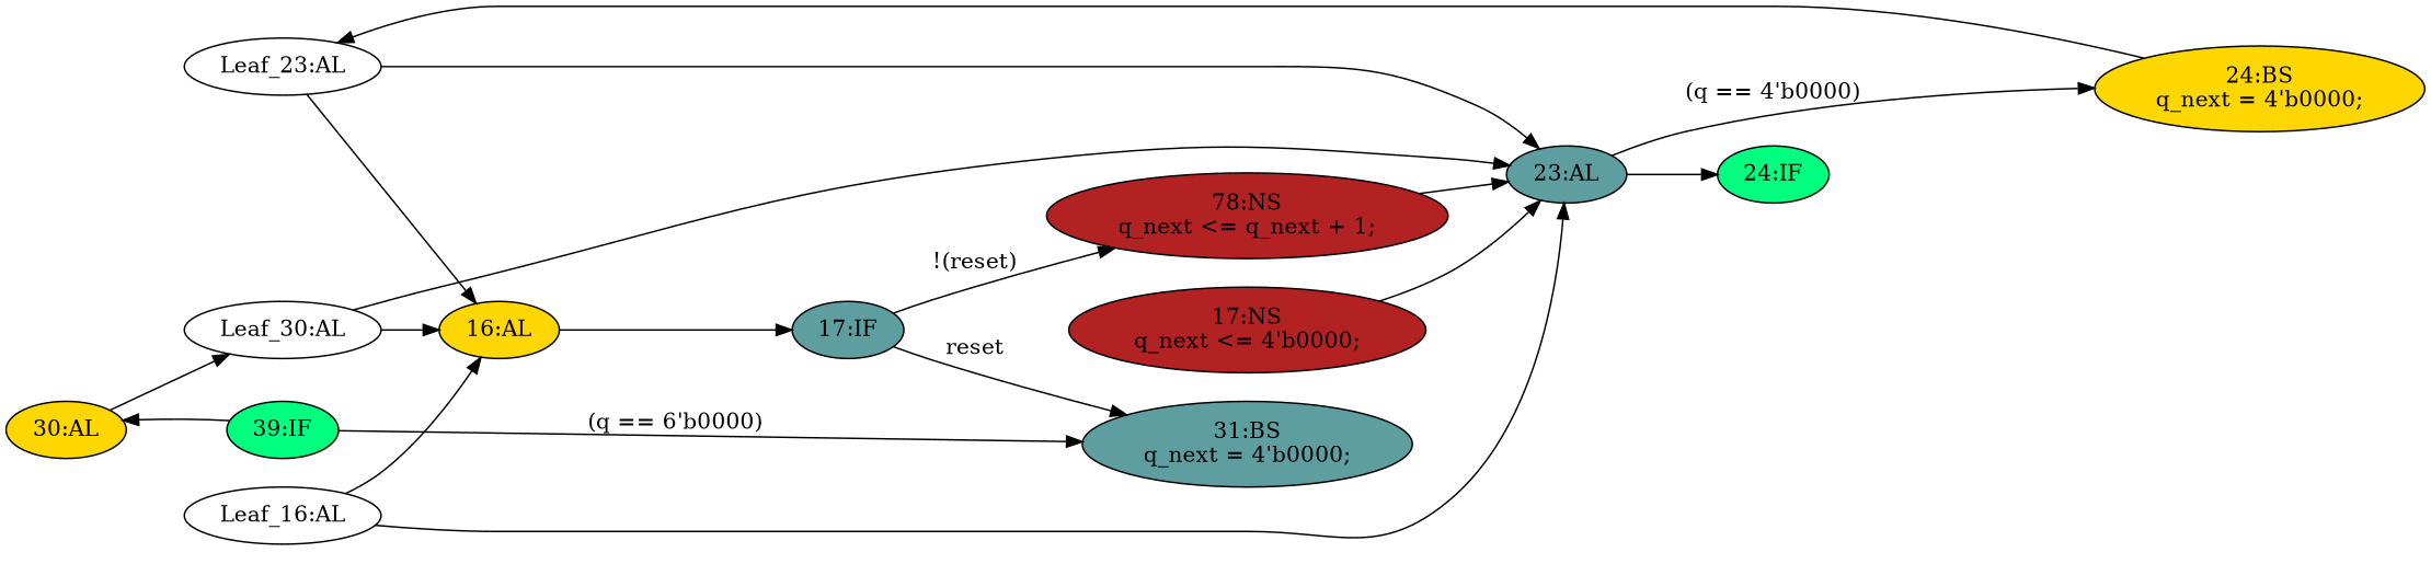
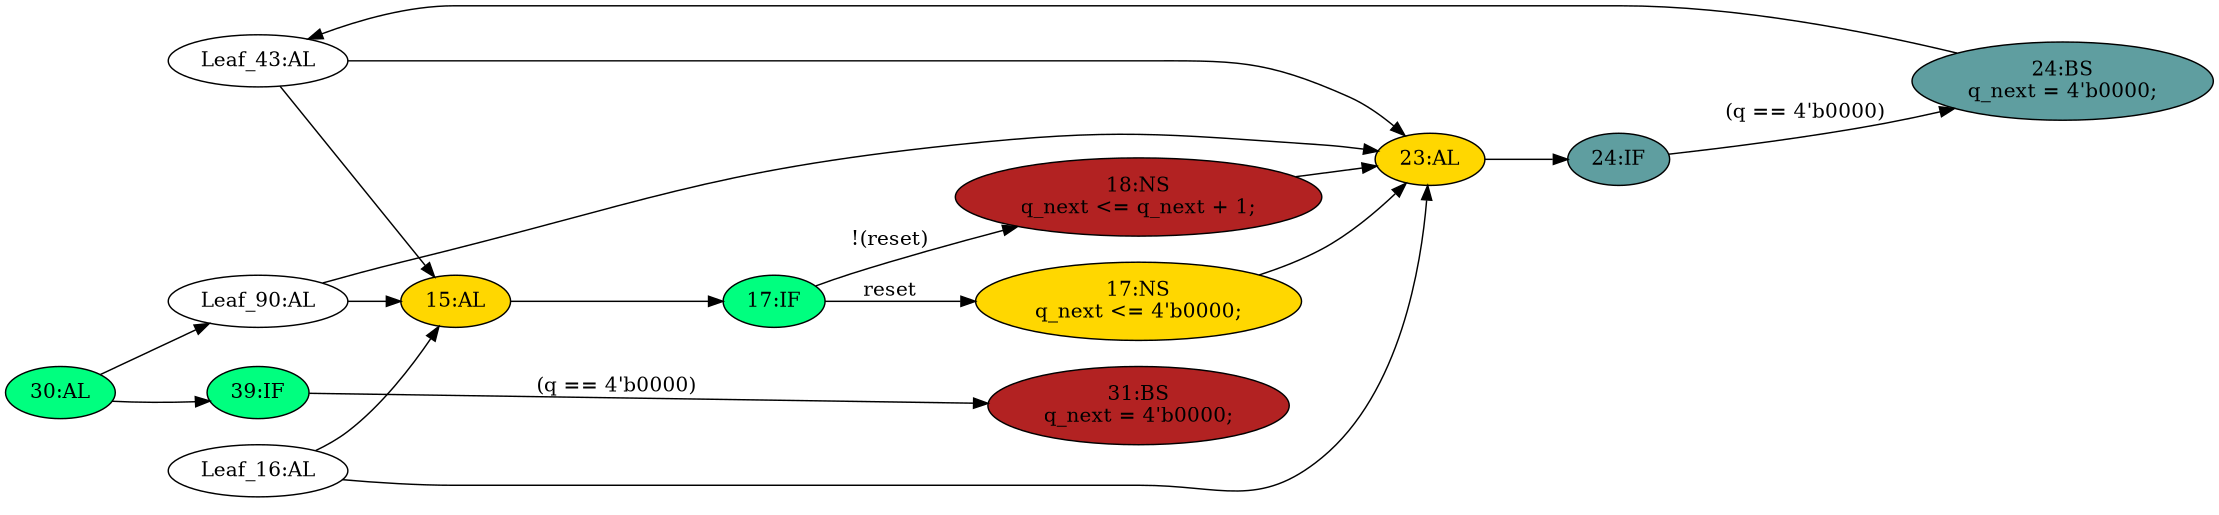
  strict digraph {
    rankdir=LR
    node [statements="[]" style=filled]
    edge [cond="[]" lineno=None]
-   n1 [def_var="['q_next']" label="Leaf_23:AL" statements="" style=""]
-   n2 [ast="<pyverilog.vparser.ast.Always object at 0x7f4c4ccd6810>" clk_sens=True fillcolor=gold label="16:AL" sens="['clk', 'reset']" typ=Always use_var="['reset', 'q_next']"]
-   n3 [ast="<pyverilog.vparser.ast.Always object at 0x7f4c4cccebd0>" clk_sens=False fillcolor=cadetblue label="23:AL" sens="['q']" typ=Always use_var="['q', 'q_next']"]
-   n4 [ast="<pyverilog.vparser.ast.IfStatement object at 0x7f4c4cd233d0>" fillcolor=cadetblue label="17:IF" typ=IfStatement]
-   n5 [ast="<pyverilog.vparser.ast.IfStatement object at 0x7f4c4cd3d6d0>" fillcolor=springgreen label="24:IF" typ=IfStatement]
-   n6 [ast="<pyverilog.vparser.ast.NonblockingSubstitution object at 0x7f4c4cccee90>" fillcolor=firebrick label="78:NS\nq_next <= q_next + 1;" statements="[<pyverilog.vparser.ast.NonblockingSubstitution object at 0x7f4c4cccee90>]" typ=NonblockingSubstitution]
-   n7 [ast="<pyverilog.vparser.ast.NonblockingSubstitution object at 0x7f4c4cd23790>" fillcolor=firebrick label="17:NS\nq_next <= 4'b0000;" statements="[<pyverilog.vparser.ast.NonblockingSubstitution object at 0x7f4c4cd23790>]" typ=NonblockingSubstitution]
-   n8 [ast="<pyverilog.vparser.ast.BlockingSubstitution object at 0x7f4c4cd31050>" fillcolor=gold label="24:BS\nq_next = 4'b0000;" statements="[<pyverilog.vparser.ast.BlockingSubstitution object at 0x7f4c4cd31050>]" typ=BlockingSubstitution]
+   n1 [def_var="['q_next']" label="Leaf_43:AL" statements="" style=""]
+   n2 [ast="<pyverilog.vparser.ast.Always object at 0x7f4c4ccd6810>" clk_sens=True fillcolor=gold label="15:AL" sens="['clk', 'reset']" typ=Always use_var="['reset', 'q_next']"]
+   n3 [ast="<pyverilog.vparser.ast.Always object at 0x7f4c4cccebd0>" clk_sens=False fillcolor=gold label="23:AL" sens="['q']" typ=Always use_var="['q', 'q_next']"]
+   n4 [ast="<pyverilog.vparser.ast.IfStatement object at 0x7f4c4cd233d0>" fillcolor=springgreen label="17:IF" typ=IfStatement]
+   n5 [ast="<pyverilog.vparser.ast.IfStatement object at 0x7f4c4cd3d6d0>" fillcolor=cadetblue label="24:IF" typ=IfStatement]
+   n6 [ast="<pyverilog.vparser.ast.NonblockingSubstitution object at 0x7f4c4cccee90>" fillcolor=firebrick label="18:NS\nq_next <= q_next + 1;" statements="[<pyverilog.vparser.ast.NonblockingSubstitution object at 0x7f4c4cccee90>]" typ=NonblockingSubstitution]
+   n7 [ast="<pyverilog.vparser.ast.NonblockingSubstitution object at 0x7f4c4cd23790>" fillcolor=gold label="17:NS\nq_next <= 4'b0000;" statements="[<pyverilog.vparser.ast.NonblockingSubstitution object at 0x7f4c4cd23790>]" typ=NonblockingSubstitution]
+   n8 [ast="<pyverilog.vparser.ast.BlockingSubstitution object at 0x7f4c4cd31050>" fillcolor=cadetblue label="24:BS\nq_next = 4'b0000;" statements="[<pyverilog.vparser.ast.BlockingSubstitution object at 0x7f4c4cd31050>]" typ=BlockingSubstitution]
    n9 [def_var="['q_next']" label="Leaf_16:AL" statements="" style=""]
-   n10 [ast="<pyverilog.vparser.ast.Always object at 0x7f4c4cd26150>" clk_sens=False fillcolor=gold label="30:AL" sens="['q']" typ=Always use_var="['q']"]
+   n10 [ast="<pyverilog.vparser.ast.Always object at 0x7f4c4cd26150>" clk_sens=False fillcolor=springgreen label="30:AL" sens="['q']" typ=Always use_var="['q']"]
    n11 [ast="<pyverilog.vparser.ast.IfStatement object at 0x7f4c4cd26090>" fillcolor=springgreen label="39:IF" typ=IfStatement]
-   n12 [def_var="['q_next']" label="Leaf_30:AL" statements="" style=""]
-   n13 [ast="<pyverilog.vparser.ast.BlockingSubstitution object at 0x7f4c4d141610>" fillcolor=cadetblue label="31:BS\nq_next = 4'b0000;" statements="[<pyverilog.vparser.ast.BlockingSubstitution object at 0x7f4c4d141610>]" typ=BlockingSubstitution]
+   n12 [def_var="['q_next']" label="Leaf_90:AL" statements="" style=""]
+   n13 [ast="<pyverilog.vparser.ast.BlockingSubstitution object at 0x7f4c4d141610>" fillcolor=firebrick label="31:BS\nq_next = 4'b0000;" statements="[<pyverilog.vparser.ast.BlockingSubstitution object at 0x7f4c4d141610>]" typ=BlockingSubstitution]
    n1 -> n2 [cond="" lineno=""]
    n1 -> n3 [cond="" lineno=""]
    n2 -> n4
    n3 -> n5
    n4 -> n6 [cond="['reset']" label="!(reset)" lineno=17]
-   n4 -> n13 [cond="['reset']" label=reset lineno=17]
-   n3 -> n8 [cond="['q']" label="(q == 4'b0000)" lineno=24]
+   n4 -> n7 [cond="['reset']" label=reset lineno=17]
+   n5 -> n8 [cond="['q']" label="(q == 4'b0000)" lineno=24]
    n6 -> n3
    n7 -> n3
    n8 -> n1
    n9 -> n2 [cond="" lineno=""]
    n9 -> n3 [cond="" lineno=""]
-   n11 -> n10
+   n10 -> n11
    n10 -> n12
-   n11 -> n13 [cond="['q']" label="(q == 6'b0000)" lineno=31]
+   n11 -> n13 [cond="['q']" label="(q == 4'b0000)" lineno=31]
    n12 -> n2 [cond="" lineno=""]
    n12 -> n3 [cond="" lineno=""]
  }
